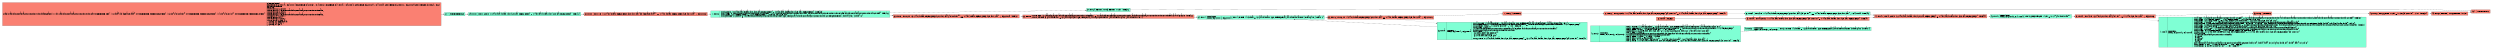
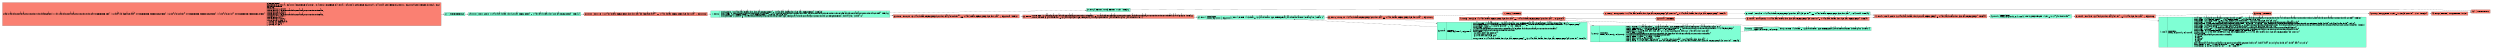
  digraph {
    rankdir=LR
    node [fillcolor=salmon shape=record style=filled]
    n1 [fillcolor=aquamarine label="{27\:\ ?|MTH_ENTER_BLOCK\l}"]
    n2 [fillcolor=aquamarine label="{29\:\ 0x0000|0x0000: CONST  (r0 I:??[int, float, boolean, short, byte, char, OBJECT, ARRAY]) = (0 ??[int, float, boolean, short, byte, char, OBJECT, ARRAY])  (LINE:484)\l}"]
    n3 [label="{30\:\ 0x0001|0x0001: IF  (r12 I:??[int, boolean, OBJECT, ARRAY, byte, short, char] A[D('keyFrames' float[])]) == (0 ??[int, boolean, OBJECT, ARRAY, byte, short, char])  \-\> B:50:0x006f \l}"]
    n4 [fillcolor=aquamarine label="{31\:\ 0x0003|0x0003: CONST  (r1 I:??[int, float, boolean, short, byte, char, OBJECT, ARRAY]) = (0 ??[int, float, boolean, short, byte, char, OBJECT, ARRAY])  (LINE:485)\l0x0004: IGET  (r2 I:androidx.constraintlayout.core.motion.utils.CurveFit[]) = (r11 I:androidx.constraintlayout.core.motion.Motion) androidx.constraintlayout.core.motion.Motion.mSpline androidx.constraintlayout.core.motion.utils.CurveFit[]  (LINE:486)\l0x0006: AGET  (r2 I:??[OBJECT, ARRAY]) = (r2 I:??[OBJECT, ARRAY][]), (r0 I:??[int, short, byte, char]) \l0x0008: INVOKE  (r2 I:double[]) = (r2 I:androidx.constraintlayout.core.motion.utils.CurveFit) type: VIRTUAL call: androidx.constraintlayout.core.motion.utils.CurveFit.getTimePoints():double[] A[MD:():double[] (m)]\l}"]
    n5 [fillcolor=aquamarine label="{50\:\ 0x006f|RETURN\l|0x006f: RETURN  (r0 I:int)  (LINE:506)\l}"]
    n6 [label="{32\:\ 0x000c|0x000c: IF  (r13 I:??[int, boolean, OBJECT, ARRAY, byte, short, char] A[D('mode' int[])]) == (0 ??[int, boolean, OBJECT, ARRAY, byte, short, char])  \-\> B:38:0x0029  (LINE:487)\l}"]
    n7 [label="{28\:\ ?|MTH_EXIT_BLOCK\l}"]
    n8 [label="{33\:\ 0x000e|0x000e: IGET  (r3 I:java.util.ArrayList\<androidx.constraintlayout.core.motion.MotionPaths\>) = (r11 I:androidx.constraintlayout.core.motion.Motion) androidx.constraintlayout.core.motion.Motion.mMotionPaths java.util.ArrayList  (LINE:488)\l0x0010: INVOKE  (r3 I:java.util.Iterator) = (r3 I:java.util.ArrayList) type: VIRTUAL call: java.util.ArrayList.iterator():java.util.Iterator A[MD:():java.util.Iterator\<E\> (c)]\l}"]
    n9 [fillcolor=aquamarine label="{34\:\ 0x0014|LOOP_START\lLOOP:0: B:34:0x0014\-\>B:36:0x001a\l|0x0014: INVOKE  (r4 I:boolean) = (r3 I:java.util.Iterator) type: INTERFACE call: java.util.Iterator.hasNext():boolean A[MD:():boolean (c)]\l}"]
    n10 [fillcolor=aquamarine label="{38\:\ 0x0029|0x0029: IF  (r14 I:??[int, boolean, OBJECT, ARRAY, byte, short, char] A[D('pos' int[])]) == (0 ??[int, boolean, OBJECT, ARRAY, byte, short, char])  \-\> B:44:0x004b  (LINE:493)\l}"]
    n11 [label="{44\:\ 0x004b|0x004b: CONST  (r3 I:??[int, float, boolean, short, byte, char, OBJECT, ARRAY]) = (0 ??[int, float, boolean, short, byte, char, OBJECT, ARRAY])  (LINE:499)\l}"]
    n12 [label="{35\:\ 0x0018|0x0018: IF  (r4 I:??[int, boolean, OBJECT, ARRAY, byte, short, char]) == (0 ??[int, boolean, OBJECT, ARRAY, byte, short, char])  \-\> B:51:0x0028 \l}"]
    n13 [fillcolor=aquamarine label="{36\:\ 0x001a|LOOP_END\lLOOP:0: B:34:0x0014\-\>B:36:0x001a\l|0x001a: INVOKE  (r4 I:java.lang.Object) = (r3 I:java.util.Iterator) type: INTERFACE call: java.util.Iterator.next():java.lang.Object A[MD:():E (c)]\l0x001e: CHECK_CAST (r4 I:androidx.constraintlayout.core.motion.MotionPaths) = (androidx.constraintlayout.core.motion.MotionPaths) (r4 I:??[OBJECT, ARRAY]) \l0x0020: ARITH  (r5 I:int) = (r1 I:int A[D('count' int)]) + (1 int)  (LINE:489)\l0x0022: IGET  (r6 I:int) = \l  (r4 I:androidx.constraintlayout.core.motion.MotionPaths A[D('keyFrame' androidx.constraintlayout.core.motion.MotionPaths)])\l androidx.constraintlayout.core.motion.MotionPaths.mMode int \l0x0024: APUT  \l  (r13 I:??[int, float][] A[D('mode' int[])])\l  (r1 I:??[int, short, byte, char])\l  (r6 I:??[int, float, short, byte, char])\l \l0x0026: MOVE  (r1 I:??[int, float, boolean, short, byte, char, OBJECT, ARRAY]) = (r5 I:??[int, float, boolean, short, byte, char, OBJECT, ARRAY] A[D('count' int)])  (LINE:490)\l}"]
    n14 [label="{51\:\ 0x0028|SYNTHETIC\l}"]
    n15 [label="{37\:\ 0x0028|0x0028: CONST  (r1 I:??[int, float, boolean, short, byte, char, OBJECT, ARRAY] A[D('count' int)]) = (0 ??[int, float, boolean, short, byte, char, OBJECT, ARRAY])  (LINE:491)\l}"]
    n16 [fillcolor=aquamarine label="{45\:\ 0x004c|ARRAY_START\lLOOP:2: B:45:0x004c\-\>B:47:0x004f\l|0x004c: ARRAY_LENGTH  (r4 I:int) = (r2 I:??[] A[D('time' double[])]) \l}"]
    n17 [fillcolor=aquamarine label="{40\:\ 0x0031|LOOP_START\lLOOP:1: B:40:0x0031\-\>B:42:0x0037\l|0x0031: INVOKE  (r4 I:boolean) = (r3 I:java.util.Iterator) type: INTERFACE call: java.util.Iterator.hasNext():boolean A[MD:():boolean (c)]\l}"]
+   n18 [label="{41\:\ 0x0035|0x0035: IF  (r4 I:??[int, boolean, OBJECT, ARRAY, byte, short, char]) == (0 ??[int, boolean, OBJECT, ARRAY, byte, short, char])  \-\> B:52:0x004a \l}"]
    n19 [fillcolor=aquamarine label="{42\:\ 0x0037|LOOP_END\lLOOP:1: B:40:0x0031\-\>B:42:0x0037\l|0x0037: INVOKE  (r4 I:java.lang.Object) = (r3 I:java.util.Iterator) type: INTERFACE call: java.util.Iterator.next():java.lang.Object A[MD:():E (c)]\l0x003b: CHECK_CAST (r4 I:androidx.constraintlayout.core.motion.MotionPaths) = (androidx.constraintlayout.core.motion.MotionPaths) (r4 I:??[OBJECT, ARRAY]) \l0x003d: ARITH  (r5 I:int) = (r1 I:int A[D('count' int)]) + (1 int)  (LINE:495)\l0x003f: CONST  (r6 I:??[int, float, short, byte, char]) = (1120403456(0x42c80000, float:100.0) ??[int, float, short, byte, char]) \l0x0041: IGET  (r7 I:float) = \l  (r4 I:androidx.constraintlayout.core.motion.MotionPaths A[D('keyFrame' androidx.constraintlayout.core.motion.MotionPaths)])\l androidx.constraintlayout.core.motion.MotionPaths.position float \l0x0043: ARITH  (r7 I:float) = (r7 I:float) * (r6 I:float) \l0x0045: CAST (r6 I:int) = (int) (r7 I:float) \l0x0046: APUT  (r14 I:??[int, float][] A[D('pos' int[])]), (r1 I:??[int, short, byte, char]), (r6 I:??[int, float, short, byte, char]) \l0x0048: MOVE  (r1 I:??[int, float, boolean, short, byte, char, OBJECT, ARRAY]) = (r5 I:??[int, float, boolean, short, byte, char, OBJECT, ARRAY] A[D('count' int)])  (LINE:496)\l}"]
-   n20 [label="{52\:\ 0x004a|OBJECT\l}"]
+   n20 [label="{52\:\ 0x004a|SYNTHETIC\l}"]
    n21 [label="{43\:\ 0x004a|0x004a: CONST  (r1 I:??[int, float, boolean, short, byte, char, OBJECT, ARRAY] A[D('count' int)]) = (0 ??[int, float, boolean, short, byte, char, OBJECT, ARRAY])  (LINE:497)\l}"]
    n22 [label="{46\:\ 0x004d|0x004d: IF  (r3 I:??[int, byte, short, char] A[D('i' int)]) \>= (r4 I:??[int, byte, short, char])  \-\> B:53:0x006c \l}"]
    n23 [fillcolor=aquamarine label="{47\:\ 0x004f|LOOP_END\lLOOP:2: B:45:0x004c\-\>B:47:0x004f\l|0x004f: IGET  (r4 I:androidx.constraintlayout.core.motion.utils.CurveFit[]) = (r11 I:androidx.constraintlayout.core.motion.Motion) androidx.constraintlayout.core.motion.Motion.mSpline androidx.constraintlayout.core.motion.utils.CurveFit[]  (LINE:500)\l0x0051: AGET  (r4 I:??[OBJECT, ARRAY]) = (r4 I:??[OBJECT, ARRAY][]), (r0 I:??[int, short, byte, char]) \l0x0053: AGET  (r5 I:??[long, double]) = (r2 I:??[long, double][] A[D('time' double[])]), (r3 I:??[int, short, byte, char] A[D('i' int)]) \l0x0055: IGET  (r7 I:double[]) = (r11 I:androidx.constraintlayout.core.motion.Motion) androidx.constraintlayout.core.motion.Motion.mInterpolateData double[] \l0x0057: INVOKE  (r4 I:androidx.constraintlayout.core.motion.utils.CurveFit), (r5 I:double), (r7 I:double[]) type: VIRTUAL call: androidx.constraintlayout.core.motion.utils.CurveFit.getPos(double, double[]):void A[MD:(double, double[]):void (m)]\l0x005a: IGET  (r4 I:androidx.constraintlayout.core.motion.MotionPaths) = (r11 I:androidx.constraintlayout.core.motion.Motion) androidx.constraintlayout.core.motion.Motion.mStartMotionPath androidx.constraintlayout.core.motion.MotionPaths  (LINE:501)\l0x005c: AGET  (r5 I:??[long, double]) = (r2 I:??[long, double][] A[D('time' double[])]), (r3 I:??[int, short, byte, char] A[D('i' int)]) \l0x005e: IGET  (r7 I:int[]) = (r11 I:androidx.constraintlayout.core.motion.Motion) androidx.constraintlayout.core.motion.Motion.mInterpolateVariables int[] \l0x0060: IGET  (r8 I:double[]) = (r11 I:androidx.constraintlayout.core.motion.Motion) androidx.constraintlayout.core.motion.Motion.mInterpolateData double[] \l0x0062: MOVE  (r9 I:??[OBJECT, ARRAY]) = (r12 I:??[OBJECT, ARRAY] A[D('keyFrames' float[])]) \l0x0063: MOVE  (r10 I:??[int, float, boolean, short, byte, char, OBJECT, ARRAY]) = (r1 I:??[int, float, boolean, short, byte, char, OBJECT, ARRAY] A[D('count' int)]) \l0x0064: INVOKE  \l  (r4 I:androidx.constraintlayout.core.motion.MotionPaths)\l  (r5 I:double)\l  (r7 I:int[])\l  (r8 I:double[])\l  (r9 I:float[])\l  (r10 I:int)\l type: VIRTUAL call: androidx.constraintlayout.core.motion.MotionPaths.getCenter(double, int[], double[], float[], int):void A[MD:(double, int[], double[], float[], int):void (m)]\l0x0067: ARITH  (r1 I:int) = (r1 I:int A[D('count' int)]) + (2 int)  (LINE:502)\l0x0069: ARITH  (r3 I:int) = (r3 I:int A[D('i' int)]) + (1 int)  (LINE:499)\l}"]
    n24 [label="{53\:\ 0x006c|SYNTHETIC\l}"]
    n25 [label="{48\:\ 0x006c|0x006c: ARITH  (r0 I:int) = (r1 I:int A[D('count' int)]) \/ (2 int)  (LINE:504)\l}"]
    n26 [label="{49\:\ 0x006e|RETURN\l|0x006e: RETURN  (r0 I:int) \l}"]
    n27 [label="{public int androidx.constraintlayout.core.motion.Motion.buildKeyFrames((r11 'this' I:androidx.constraintlayout.core.motion.Motion A[IMMUTABLE_TYPE, THIS]), (r12 I:float[] A[D('keyFrames' float[]), IMMUTABLE_TYPE, METHOD_ARGUMENT]), (r13 I:int[] A[D('mode' int[]), IMMUTABLE_TYPE, METHOD_ARGUMENT]), (r14 I:int[] A[D('pos' int[]), IMMUTABLE_TYPE, METHOD_ARGUMENT]))  | USE_LINES_HINTS\lBACK_EDGE: B:36:0x001a \-\> B:34:0x0014, BACK_EDGE: B:42:0x0037 \-\> B:40:0x0031, BACK_EDGE: B:47:0x004f \-\> B:45:0x004c, CROSS_EDGE: B:38:0x0029 \-\> B:44:0x004b, CROSS_EDGE: B:32:0x000c \-\> B:38:0x0029, CROSS_EDGE: B:50:0x006f \-\> B:28:?\lINLINE_NOT_NEEDED\lDebug Info:\l  0x0004\-0x0022: r1 'count' I\l  0x0020\-0x0026: r4 'keyFrame' Landroidx\/constraintlayout\/core\/motion\/MotionPaths;\l  0x0022\-0x0028: r5 'count' I\l  0x0028\-0x003f: r1 'count' I\l  0x003d\-0x0048: r4 'keyFrame' Landroidx\/constraintlayout\/core\/motion\/MotionPaths;\l  0x003f\-0x004a: r5 'count' I\l  0x004c\-0x006c: r3 'i' I\l  0x004a\-0x006f: r1 'count' I\l  0x000c\-0x006f: r2 'time' [D\l  \-1 \-0x006f: r12 'keyFrames' [F\l  \-1 \-0x006f: r13 'mode' [I\l  \-1 \-0x006f: r14 'pos' [I\l}"]
    n1 -> n2
    n2 -> n3
    n3 -> n4 [style=dashed]
    n4 -> n5
    n4 -> n6
    n5 -> n7
    n6 -> n8 [style=dashed]
    n8 -> n9
    n9 -> n12
    n10 -> n11
    n11 -> n16
    n12 -> n13 [style=dashed]
    n12 -> n14
    n13 -> n9
    n14 -> n15
    n15 -> n10
    n16 -> n22
+   n17 -> n18
+   n18 -> n19 [style=dashed]
+   n18 -> n20
    n19 -> n17
    n20 -> n21
    n21 -> n11
    n22 -> n23 [style=dashed]
    n22 -> n24
    n24 -> n25
    n25 -> n26
    n26 -> n7
    n27 -> n1
  }
